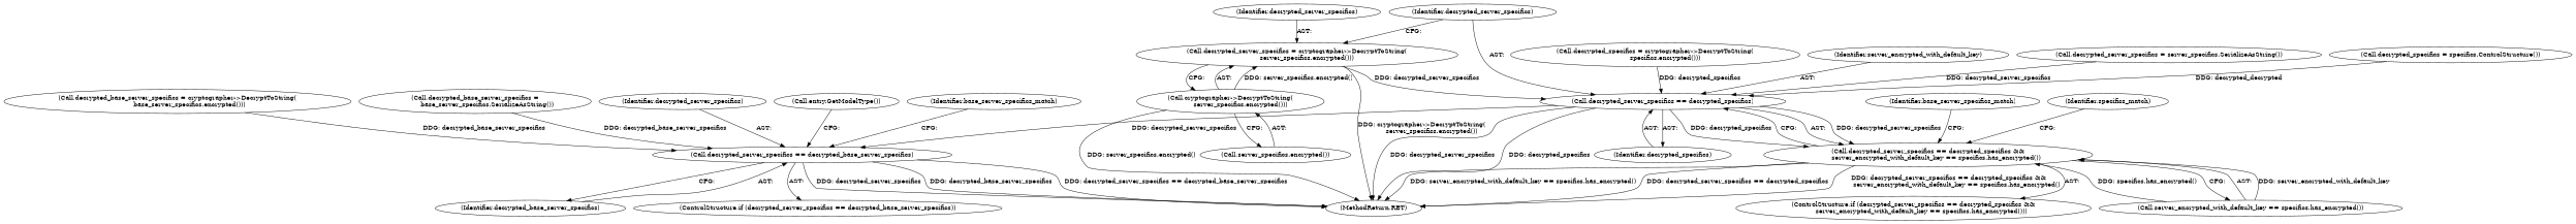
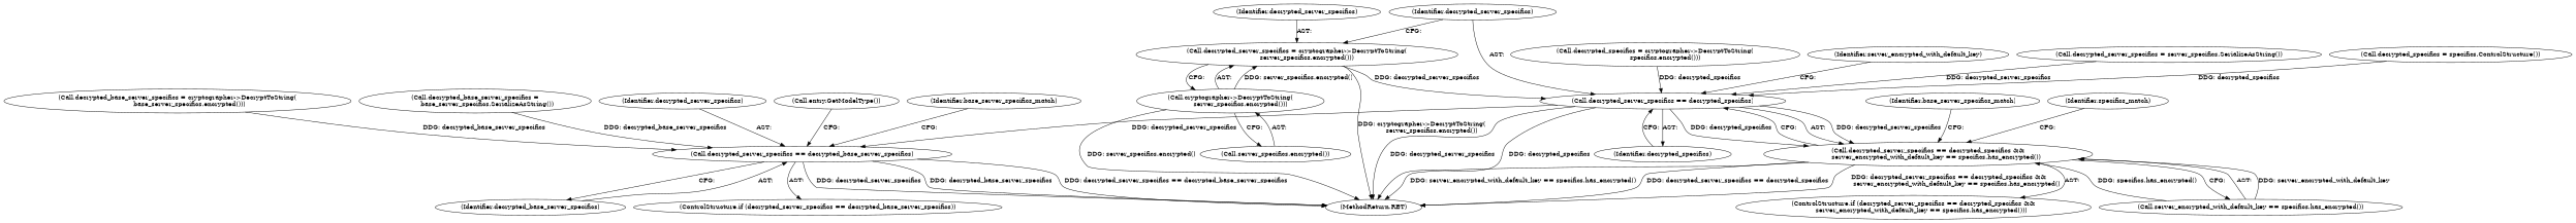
  digraph {
    n1 [label="(Call,decrypted_server_specifics = cryptographer->DecryptToString(\n          server_specifics.encrypted()))"]
    n2 [label="(Call,cryptographer->DecryptToString(\n          server_specifics.encrypted()))"]
    n3 [label="(Call,decrypted_server_specifics == decrypted_specifics)"]
    n4 [label="(MethodReturn,RET)"]
    n5 [label="(Call,server_specifics.encrypted())"]
    n6 [label="(Call,decrypted_server_specifics == decrypted_specifics &&\n        server_encrypted_with_default_key == specifics.has_encrypted())"]
    n7 [label="(Call,decrypted_server_specifics == decrypted_base_server_specifics)"]
    n8 [label="(Identifier,decrypted_specifics)"]
    n9 [label="(ControlStructure,if (decrypted_server_specifics == decrypted_specifics &&\n        server_encrypted_with_default_key == specifics.has_encrypted()))"]
    n10 [label="(Call,server_encrypted_with_default_key == specifics.has_encrypted())"]
    n11 [label="(ControlStructure,if (decrypted_server_specifics == decrypted_base_server_specifics))"]
    n12 [label="(Identifier,decrypted_base_server_specifics)"]
    n13 [label="(Identifier,base_server_specifics_match)"]
    n14 [label="(Call,decrypted_server_specifics = server_specifics.SerializeAsString())"]
    n15 [label="(Call,decrypted_specifics = specifics.ControlStructure())"]
    n16 [label="(Identifier,base_server_specifics_match)"]
    n17 [label="(Identifier,decrypted_server_specifics)"]
    n18 [label="(Call,decrypted_base_server_specifics = cryptographer->DecryptToString(\n            base_server_specifics.encrypted()))"]
    n19 [label="(Call,decrypted_base_server_specifics =\n            base_server_specifics.SerializeAsString())"]
    n20 [label="(Identifier,decrypted_server_specifics)"]
    n21 [label="(Identifier,decrypted_server_specifics)"]
    n22 [label="(Call,decrypted_specifics = cryptographer->DecryptToString(\n          specifics.encrypted()))"]
    n23 [label="(Identifier,server_encrypted_with_default_key)"]
    n24 [label="(Call,entry.GetModelType())"]
    n25 [label="(Identifier,specifics_match)"]
    n1 -> n2 [label="CFG: "]
    n1 -> n3 [label="DDG: decrypted_server_specifics"]
    n1 -> n4 [label="DDG: cryptographer->DecryptToString(\n          server_specifics.encrypted())"]
    n2 -> n1 [label="AST: "]
    n2 -> n1 [label="DDG: server_specifics.encrypted()"]
    n2 -> n4 [label="DDG: server_specifics.encrypted()"]
    n2 -> n5 [label="CFG: "]
    n3 -> n4 [label="DDG: decrypted_server_specifics"]
    n3 -> n4 [label="DDG: decrypted_specifics"]
    n3 -> n6 [label="AST: "]
    n3 -> n6 [label="DDG: decrypted_server_specifics"]
    n3 -> n6 [label="DDG: decrypted_specifics"]
    n3 -> n7 [label="DDG: decrypted_server_specifics"]
    n3 -> n8 [label="AST: "]
    n5 -> n2 [label="AST: "]
    n6 -> n3 [label="CFG: "]
    n6 -> n4 [label="DDG: server_encrypted_with_default_key == specifics.has_encrypted()"]
    n6 -> n4 [label="DDG: decrypted_server_specifics == decrypted_specifics"]
    n6 -> n4 [label="DDG: decrypted_server_specifics == decrypted_specifics &&\n        server_encrypted_with_default_key == specifics.has_encrypted()"]
    n6 -> n9 [label="AST: "]
    n6 -> n10 [label="CFG: "]
    n7 -> n4 [label="DDG: decrypted_server_specifics == decrypted_base_server_specifics"]
    n7 -> n4 [label="DDG: decrypted_server_specifics"]
    n7 -> n4 [label="DDG: decrypted_base_server_specifics"]
    n7 -> n11 [label="AST: "]
    n7 -> n12 [label="CFG: "]
-   n8 -> n3 [label="AST: "]
+   n8 -> n3 [label="CFG: "]
    n10 -> n6 [label="AST: "]
    n10 -> n6 [label="DDG: server_encrypted_with_default_key"]
    n10 -> n6 [label="DDG: specifics.has_encrypted()"]
    n12 -> n7 [label="AST: "]
    n13 -> n7 [label="CFG: "]
    n14 -> n3 [label="DDG: decrypted_server_specifics"]
-   n15 -> n3 [label="DDG: decrypted_decrypted"]
+   n15 -> n3 [label="DDG: decrypted_specifics"]
    n16 -> n6 [label="CFG: "]
    n17 -> n1 [label="AST: "]
    n18 -> n7 [label="DDG: decrypted_base_server_specifics"]
    n19 -> n7 [label="DDG: decrypted_base_server_specifics"]
    n20 -> n7 [label="AST: "]
    n21 -> n1 [label="CFG: "]
    n21 -> n3 [label="AST: "]
    n22 -> n3 [label="DDG: decrypted_specifics"]
-   n23 -> n3 [label="AST: "]
+   n23 -> n3 [label="CFG: "]
    n24 -> n7 [label="CFG: "]
    n25 -> n6 [label="CFG: "]
  }
